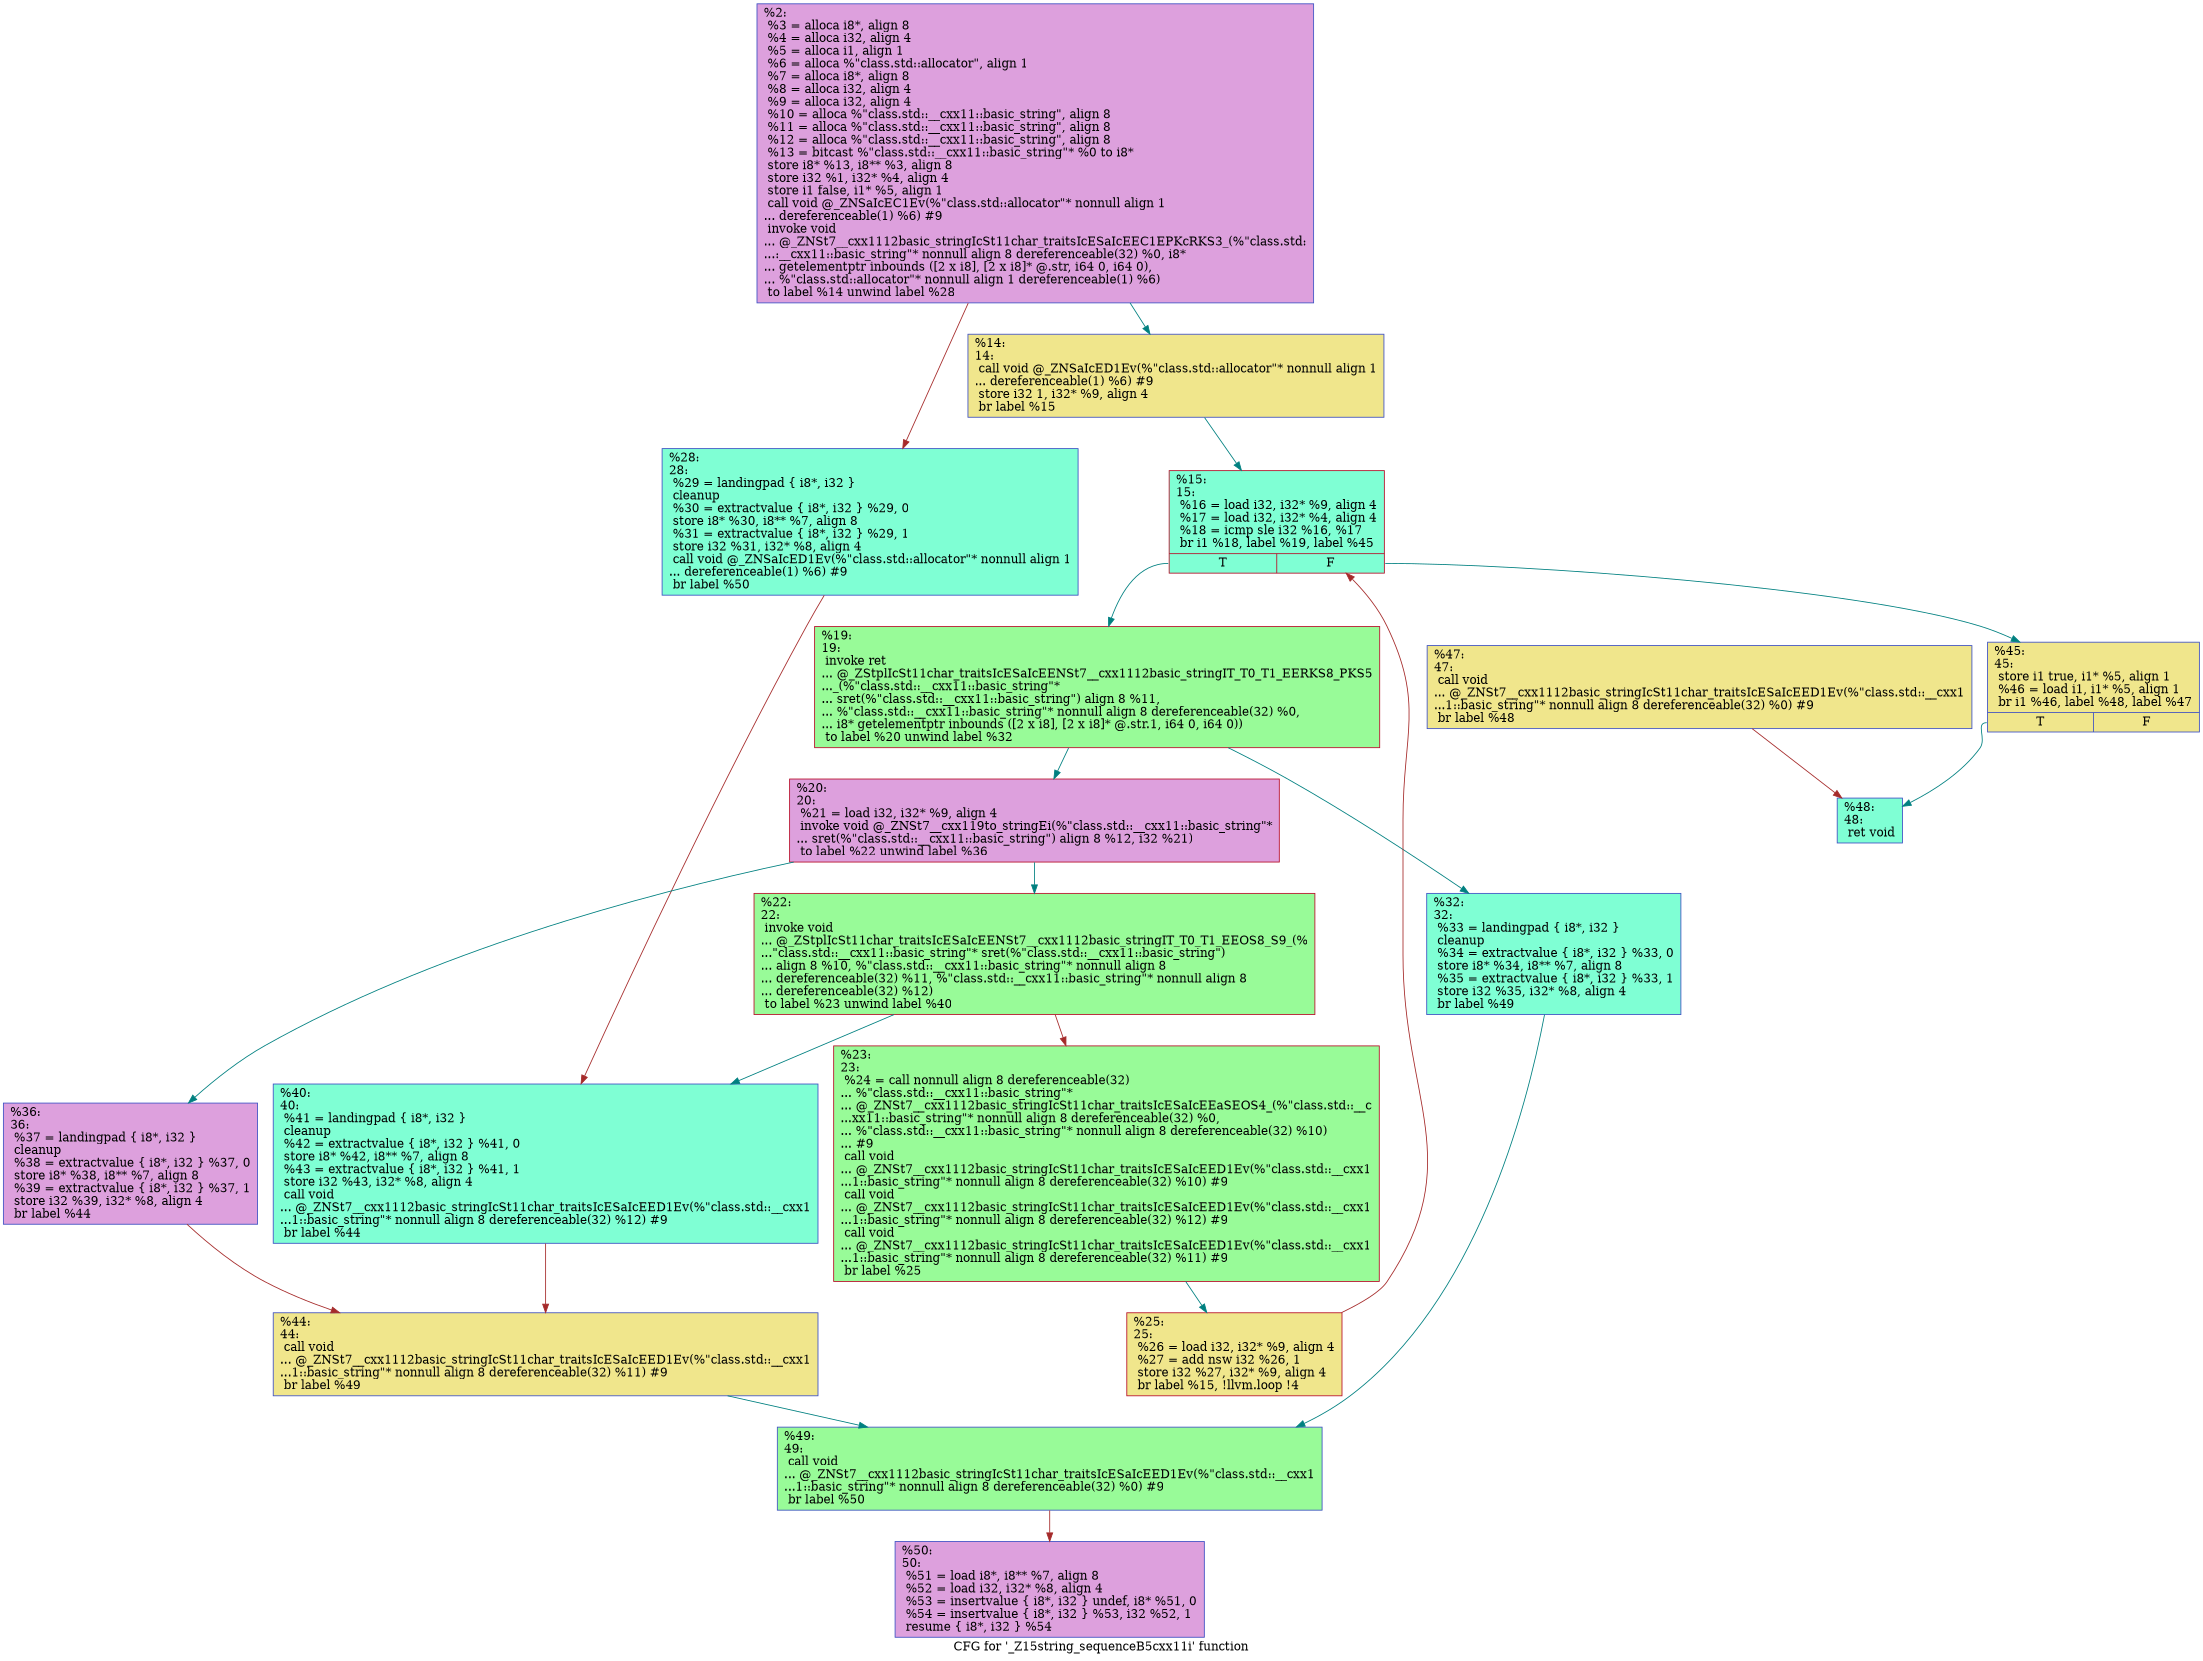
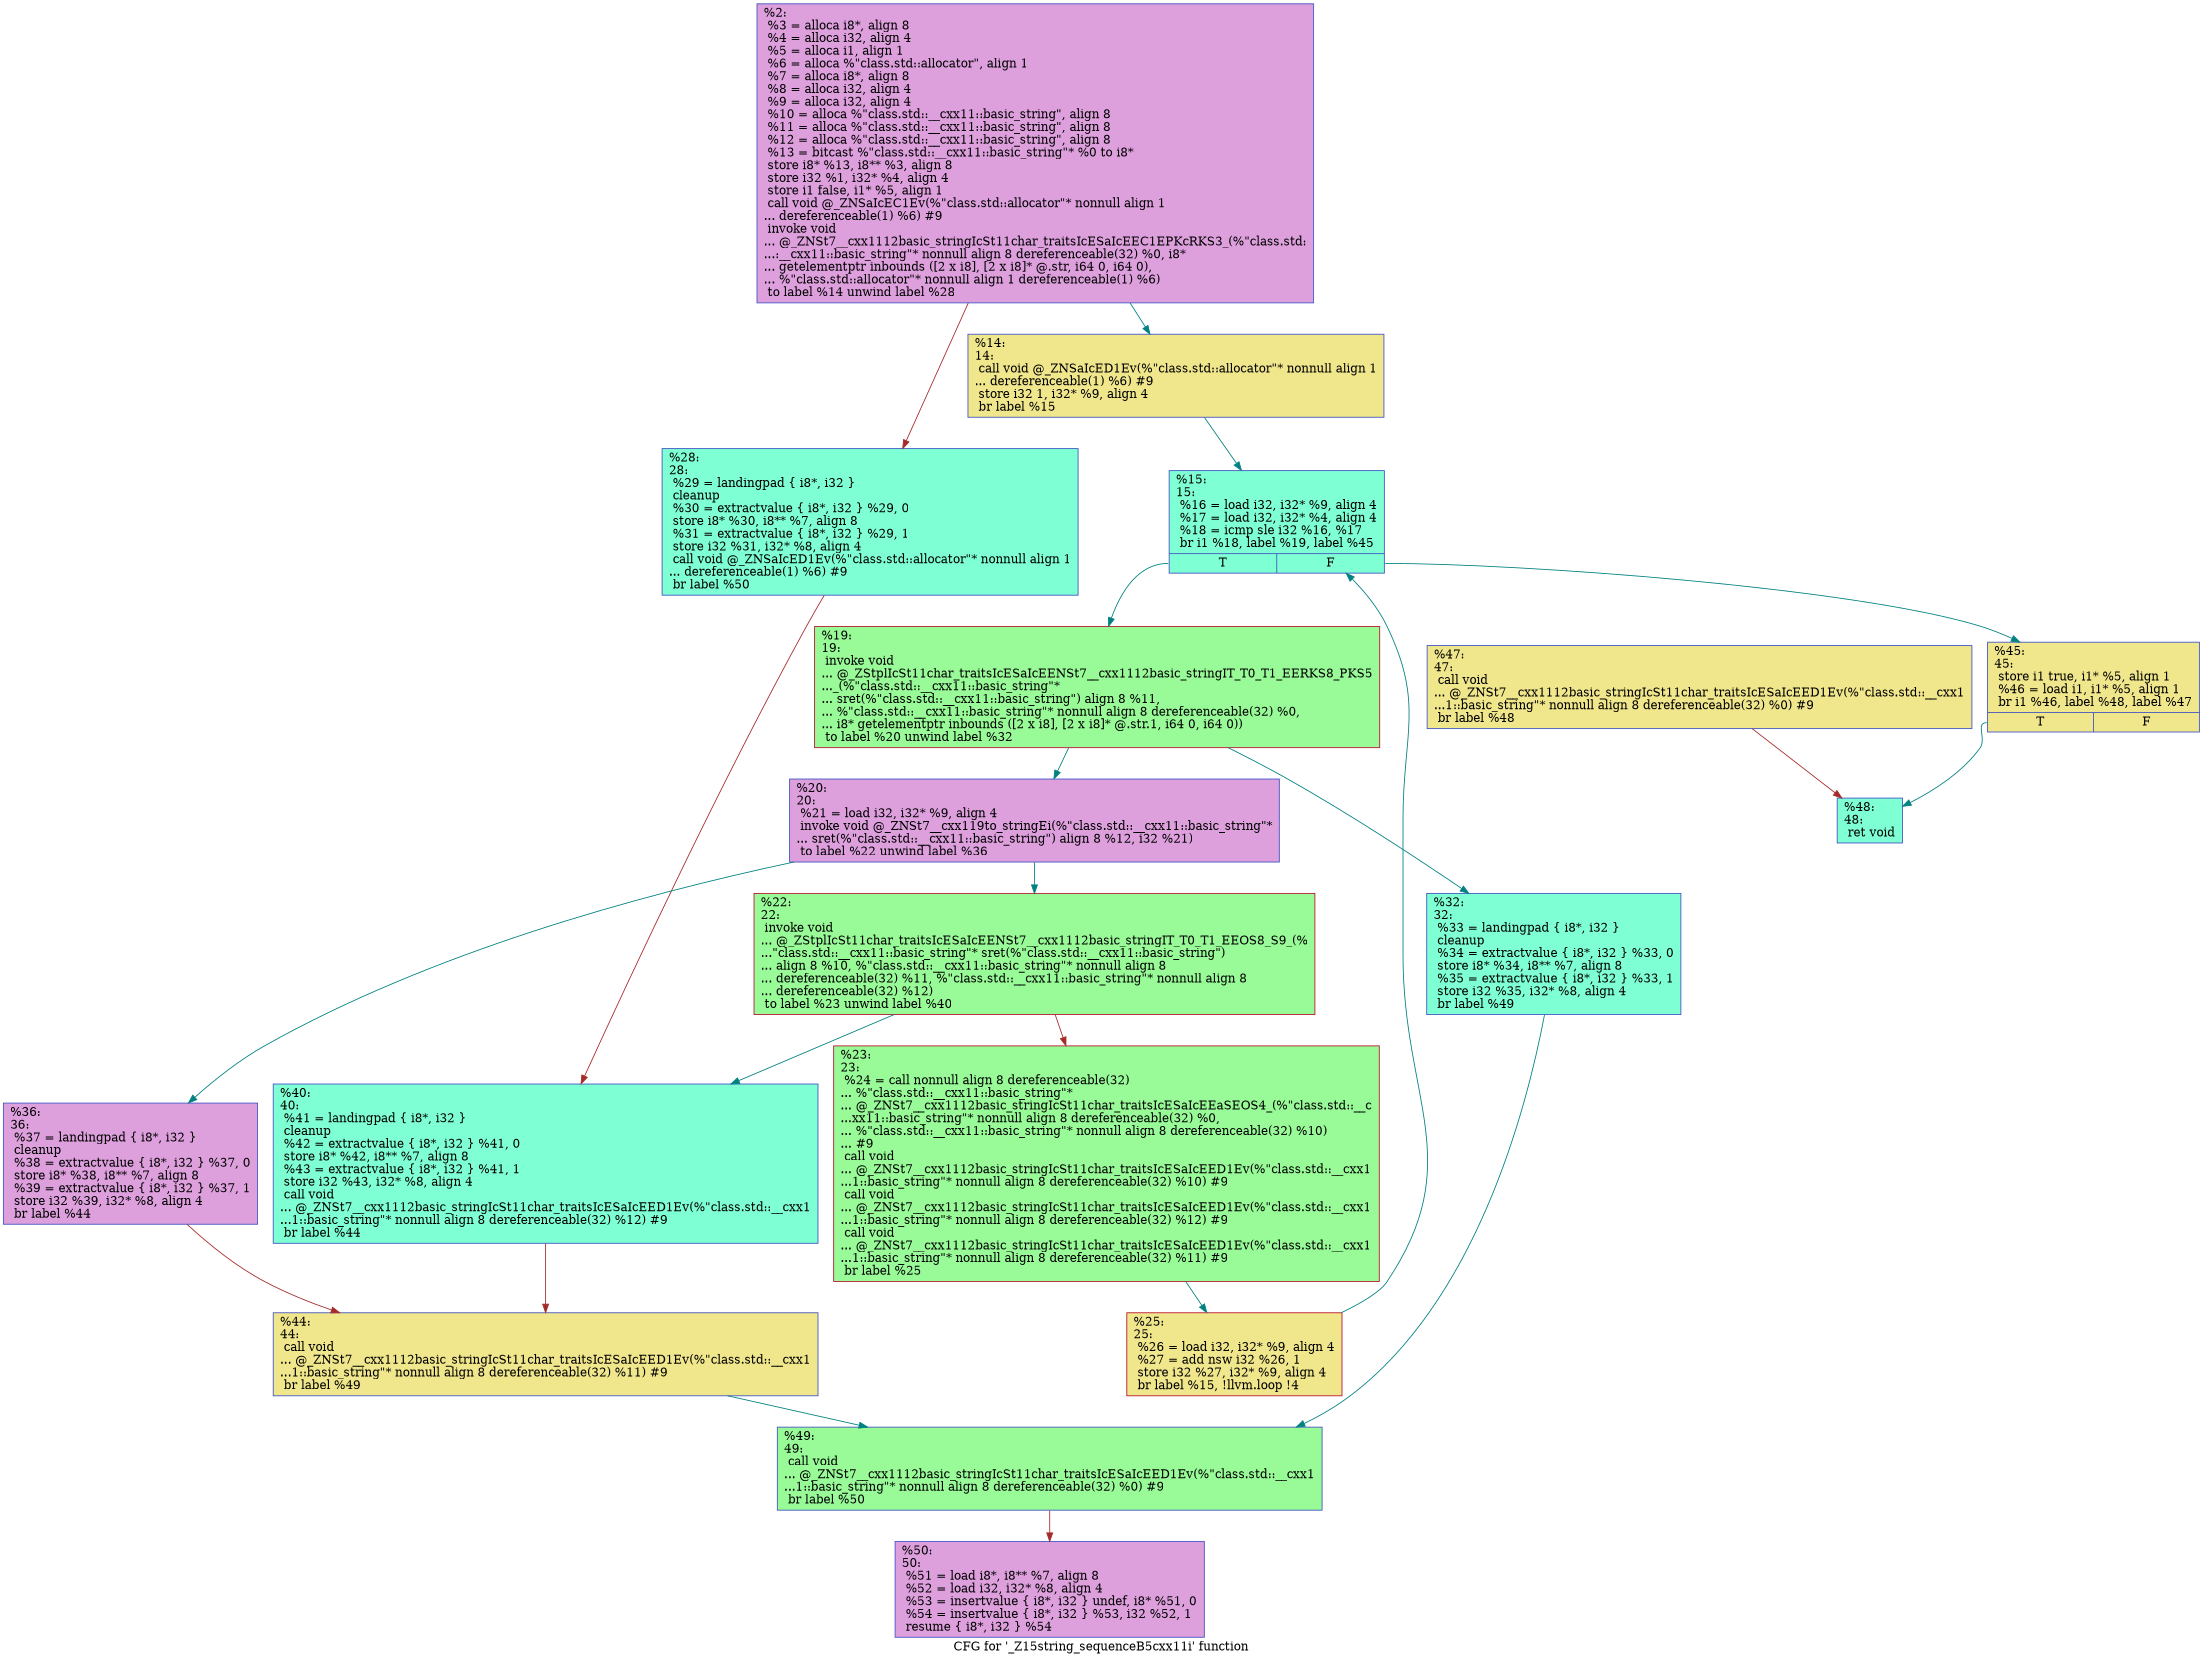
  digraph {
    label="CFG for '_Z15string_sequenceB5cxx11i' function"
    node [color="#3d50c3ff" fillcolor=khaki shape=record style=filled]
    edge [color=teal]
    n1 [fillcolor=plum label="{%2:\l  %3 = alloca i8*, align 8\l  %4 = alloca i32, align 4\l  %5 = alloca i1, align 1\l  %6 = alloca %\"class.std::allocator\", align 1\l  %7 = alloca i8*, align 8\l  %8 = alloca i32, align 4\l  %9 = alloca i32, align 4\l  %10 = alloca %\"class.std::__cxx11::basic_string\", align 8\l  %11 = alloca %\"class.std::__cxx11::basic_string\", align 8\l  %12 = alloca %\"class.std::__cxx11::basic_string\", align 8\l  %13 = bitcast %\"class.std::__cxx11::basic_string\"* %0 to i8*\l  store i8* %13, i8** %3, align 8\l  store i32 %1, i32* %4, align 4\l  store i1 false, i1* %5, align 1\l  call void @_ZNSaIcEC1Ev(%\"class.std::allocator\"* nonnull align 1\l... dereferenceable(1) %6) #9\l  invoke void\l... @_ZNSt7__cxx1112basic_stringIcSt11char_traitsIcESaIcEEC1EPKcRKS3_(%\"class.std:\l...:__cxx11::basic_string\"* nonnull align 8 dereferenceable(32) %0, i8*\l... getelementptr inbounds ([2 x i8], [2 x i8]* @.str, i64 0, i64 0),\l... %\"class.std::allocator\"* nonnull align 1 dereferenceable(1) %6)\l          to label %14 unwind label %28\l}"]
    n2 [label="{%14:\l14:                                               \l  call void @_ZNSaIcED1Ev(%\"class.std::allocator\"* nonnull align 1\l... dereferenceable(1) %6) #9\l  store i32 1, i32* %9, align 4\l  br label %15\l}"]
    n3 [fillcolor=aquamarine label="{%28:\l28:                                               \l  %29 = landingpad \{ i8*, i32 \}\l          cleanup\l  %30 = extractvalue \{ i8*, i32 \} %29, 0\l  store i8* %30, i8** %7, align 8\l  %31 = extractvalue \{ i8*, i32 \} %29, 1\l  store i32 %31, i32* %8, align 4\l  call void @_ZNSaIcED1Ev(%\"class.std::allocator\"* nonnull align 1\l... dereferenceable(1) %6) #9\l  br label %50\l}"]
-   n4 [color="#b70d28ff" fillcolor=aquamarine label="{%15:\l15:                                               \l  %16 = load i32, i32* %9, align 4\l  %17 = load i32, i32* %4, align 4\l  %18 = icmp sle i32 %16, %17\l  br i1 %18, label %19, label %45\l|{<s0>T|<s1>F}}"]
+   n4 [fillcolor=aquamarine label="{%15:\l15:                                               \l  %16 = load i32, i32* %9, align 4\l  %17 = load i32, i32* %4, align 4\l  %18 = icmp sle i32 %16, %17\l  br i1 %18, label %19, label %45\l|{<s0>T|<s1>F}}"]
    n5 [fillcolor=aquamarine label="{%40:\l40:                                               \l  %41 = landingpad \{ i8*, i32 \}\l          cleanup\l  %42 = extractvalue \{ i8*, i32 \} %41, 0\l  store i8* %42, i8** %7, align 8\l  %43 = extractvalue \{ i8*, i32 \} %41, 1\l  store i32 %43, i32* %8, align 4\l  call void\l... @_ZNSt7__cxx1112basic_stringIcSt11char_traitsIcESaIcEED1Ev(%\"class.std::__cxx1\l...1::basic_string\"* nonnull align 8 dereferenceable(32) %12) #9\l  br label %44\l}"]
-   n6 [color="#b70d28ff" fillcolor=palegreen label="{%19:\l19:                                               \l  invoke ret\l... @_ZStplIcSt11char_traitsIcESaIcEENSt7__cxx1112basic_stringIT_T0_T1_EERKS8_PKS5\l..._(%\"class.std::__cxx11::basic_string\"*\l... sret(%\"class.std::__cxx11::basic_string\") align 8 %11,\l... %\"class.std::__cxx11::basic_string\"* nonnull align 8 dereferenceable(32) %0,\l... i8* getelementptr inbounds ([2 x i8], [2 x i8]* @.str.1, i64 0, i64 0))\l          to label %20 unwind label %32\l}"]
+   n6 [color="#b70d28ff" fillcolor=palegreen label="{%19:\l19:                                               \l  invoke void\l... @_ZStplIcSt11char_traitsIcESaIcEENSt7__cxx1112basic_stringIT_T0_T1_EERKS8_PKS5\l..._(%\"class.std::__cxx11::basic_string\"*\l... sret(%\"class.std::__cxx11::basic_string\") align 8 %11,\l... %\"class.std::__cxx11::basic_string\"* nonnull align 8 dereferenceable(32) %0,\l... i8* getelementptr inbounds ([2 x i8], [2 x i8]* @.str.1, i64 0, i64 0))\l          to label %20 unwind label %32\l}"]
    n7 [label="{%45:\l45:                                               \l  store i1 true, i1* %5, align 1\l  %46 = load i1, i1* %5, align 1\l  br i1 %46, label %48, label %47\l|{<s0>T|<s1>F}}"]
    n8 [fillcolor=plum label="{%50:\l50:                                               \l  %51 = load i8*, i8** %7, align 8\l  %52 = load i32, i32* %8, align 4\l  %53 = insertvalue \{ i8*, i32 \} undef, i8* %51, 0\l  %54 = insertvalue \{ i8*, i32 \} %53, i32 %52, 1\l  resume \{ i8*, i32 \} %54\l}"]
-   n9 [color="#b70d28ff" fillcolor=plum label="{%20:\l20:                                               \l  %21 = load i32, i32* %9, align 4\l  invoke void @_ZNSt7__cxx119to_stringEi(%\"class.std::__cxx11::basic_string\"*\l... sret(%\"class.std::__cxx11::basic_string\") align 8 %12, i32 %21)\l          to label %22 unwind label %36\l}"]
+   n9 [fillcolor=plum label="{%20:\l20:                                               \l  %21 = load i32, i32* %9, align 4\l  invoke void @_ZNSt7__cxx119to_stringEi(%\"class.std::__cxx11::basic_string\"*\l... sret(%\"class.std::__cxx11::basic_string\") align 8 %12, i32 %21)\l          to label %22 unwind label %36\l}"]
    n10 [fillcolor=aquamarine label="{%32:\l32:                                               \l  %33 = landingpad \{ i8*, i32 \}\l          cleanup\l  %34 = extractvalue \{ i8*, i32 \} %33, 0\l  store i8* %34, i8** %7, align 8\l  %35 = extractvalue \{ i8*, i32 \} %33, 1\l  store i32 %35, i32* %8, align 4\l  br label %49\l}"]
    n11 [fillcolor=aquamarine label="{%48:\l48:                                               \l  ret void\l}"]
    n12 [color="#b70d28ff" fillcolor=palegreen label="{%22:\l22:                                               \l  invoke void\l... @_ZStplIcSt11char_traitsIcESaIcEENSt7__cxx1112basic_stringIT_T0_T1_EEOS8_S9_(%\l...\"class.std::__cxx11::basic_string\"* sret(%\"class.std::__cxx11::basic_string\")\l... align 8 %10, %\"class.std::__cxx11::basic_string\"* nonnull align 8\l... dereferenceable(32) %11, %\"class.std::__cxx11::basic_string\"* nonnull align 8\l... dereferenceable(32) %12)\l          to label %23 unwind label %40\l}"]
    n13 [fillcolor=plum label="{%36:\l36:                                               \l  %37 = landingpad \{ i8*, i32 \}\l          cleanup\l  %38 = extractvalue \{ i8*, i32 \} %37, 0\l  store i8* %38, i8** %7, align 8\l  %39 = extractvalue \{ i8*, i32 \} %37, 1\l  store i32 %39, i32* %8, align 4\l  br label %44\l}"]
    n14 [fillcolor=palegreen label="{%49:\l49:                                               \l  call void\l... @_ZNSt7__cxx1112basic_stringIcSt11char_traitsIcESaIcEED1Ev(%\"class.std::__cxx1\l...1::basic_string\"* nonnull align 8 dereferenceable(32) %0) #9\l  br label %50\l}"]
    n15 [label="{%47:\l47:                                               \l  call void\l... @_ZNSt7__cxx1112basic_stringIcSt11char_traitsIcESaIcEED1Ev(%\"class.std::__cxx1\l...1::basic_string\"* nonnull align 8 dereferenceable(32) %0) #9\l  br label %48\l}"]
    n16 [color="#b70d28ff" fillcolor=palegreen label="{%23:\l23:                                               \l  %24 = call nonnull align 8 dereferenceable(32)\l... %\"class.std::__cxx11::basic_string\"*\l... @_ZNSt7__cxx1112basic_stringIcSt11char_traitsIcESaIcEEaSEOS4_(%\"class.std::__c\l...xx11::basic_string\"* nonnull align 8 dereferenceable(32) %0,\l... %\"class.std::__cxx11::basic_string\"* nonnull align 8 dereferenceable(32) %10)\l... #9\l  call void\l... @_ZNSt7__cxx1112basic_stringIcSt11char_traitsIcESaIcEED1Ev(%\"class.std::__cxx1\l...1::basic_string\"* nonnull align 8 dereferenceable(32) %10) #9\l  call void\l... @_ZNSt7__cxx1112basic_stringIcSt11char_traitsIcESaIcEED1Ev(%\"class.std::__cxx1\l...1::basic_string\"* nonnull align 8 dereferenceable(32) %12) #9\l  call void\l... @_ZNSt7__cxx1112basic_stringIcSt11char_traitsIcESaIcEED1Ev(%\"class.std::__cxx1\l...1::basic_string\"* nonnull align 8 dereferenceable(32) %11) #9\l  br label %25\l}"]
    n17 [label="{%44:\l44:                                               \l  call void\l... @_ZNSt7__cxx1112basic_stringIcSt11char_traitsIcESaIcEED1Ev(%\"class.std::__cxx1\l...1::basic_string\"* nonnull align 8 dereferenceable(32) %11) #9\l  br label %49\l}"]
    n18 [color="#b70d28ff" label="{%25:\l25:                                               \l  %26 = load i32, i32* %9, align 4\l  %27 = add nsw i32 %26, 1\l  store i32 %27, i32* %9, align 4\l  br label %15, !llvm.loop !4\l}"]
    n1 -> n2
    n1 -> n3 [color=brown]
    n2 -> n4
    n3 -> n5 [color=brown]
    n4 -> n6 [tailport=s0]
    n4 -> n7 [tailport=s1]
    n5 -> n17 [color=brown]
    n6 -> n9
    n6 -> n10
    n7 -> n11 [tailport=s0]
    n9 -> n12
    n9 -> n13
    n10 -> n14
    n12 -> n5
    n12 -> n16 [color=brown]
    n13 -> n17 [color=brown]
    n14 -> n8 [color=brown]
    n15 -> n11 [color=brown]
    n16 -> n18
    n17 -> n14
-   n18 -> n4 [color=brown]
+   n18 -> n4
  }
